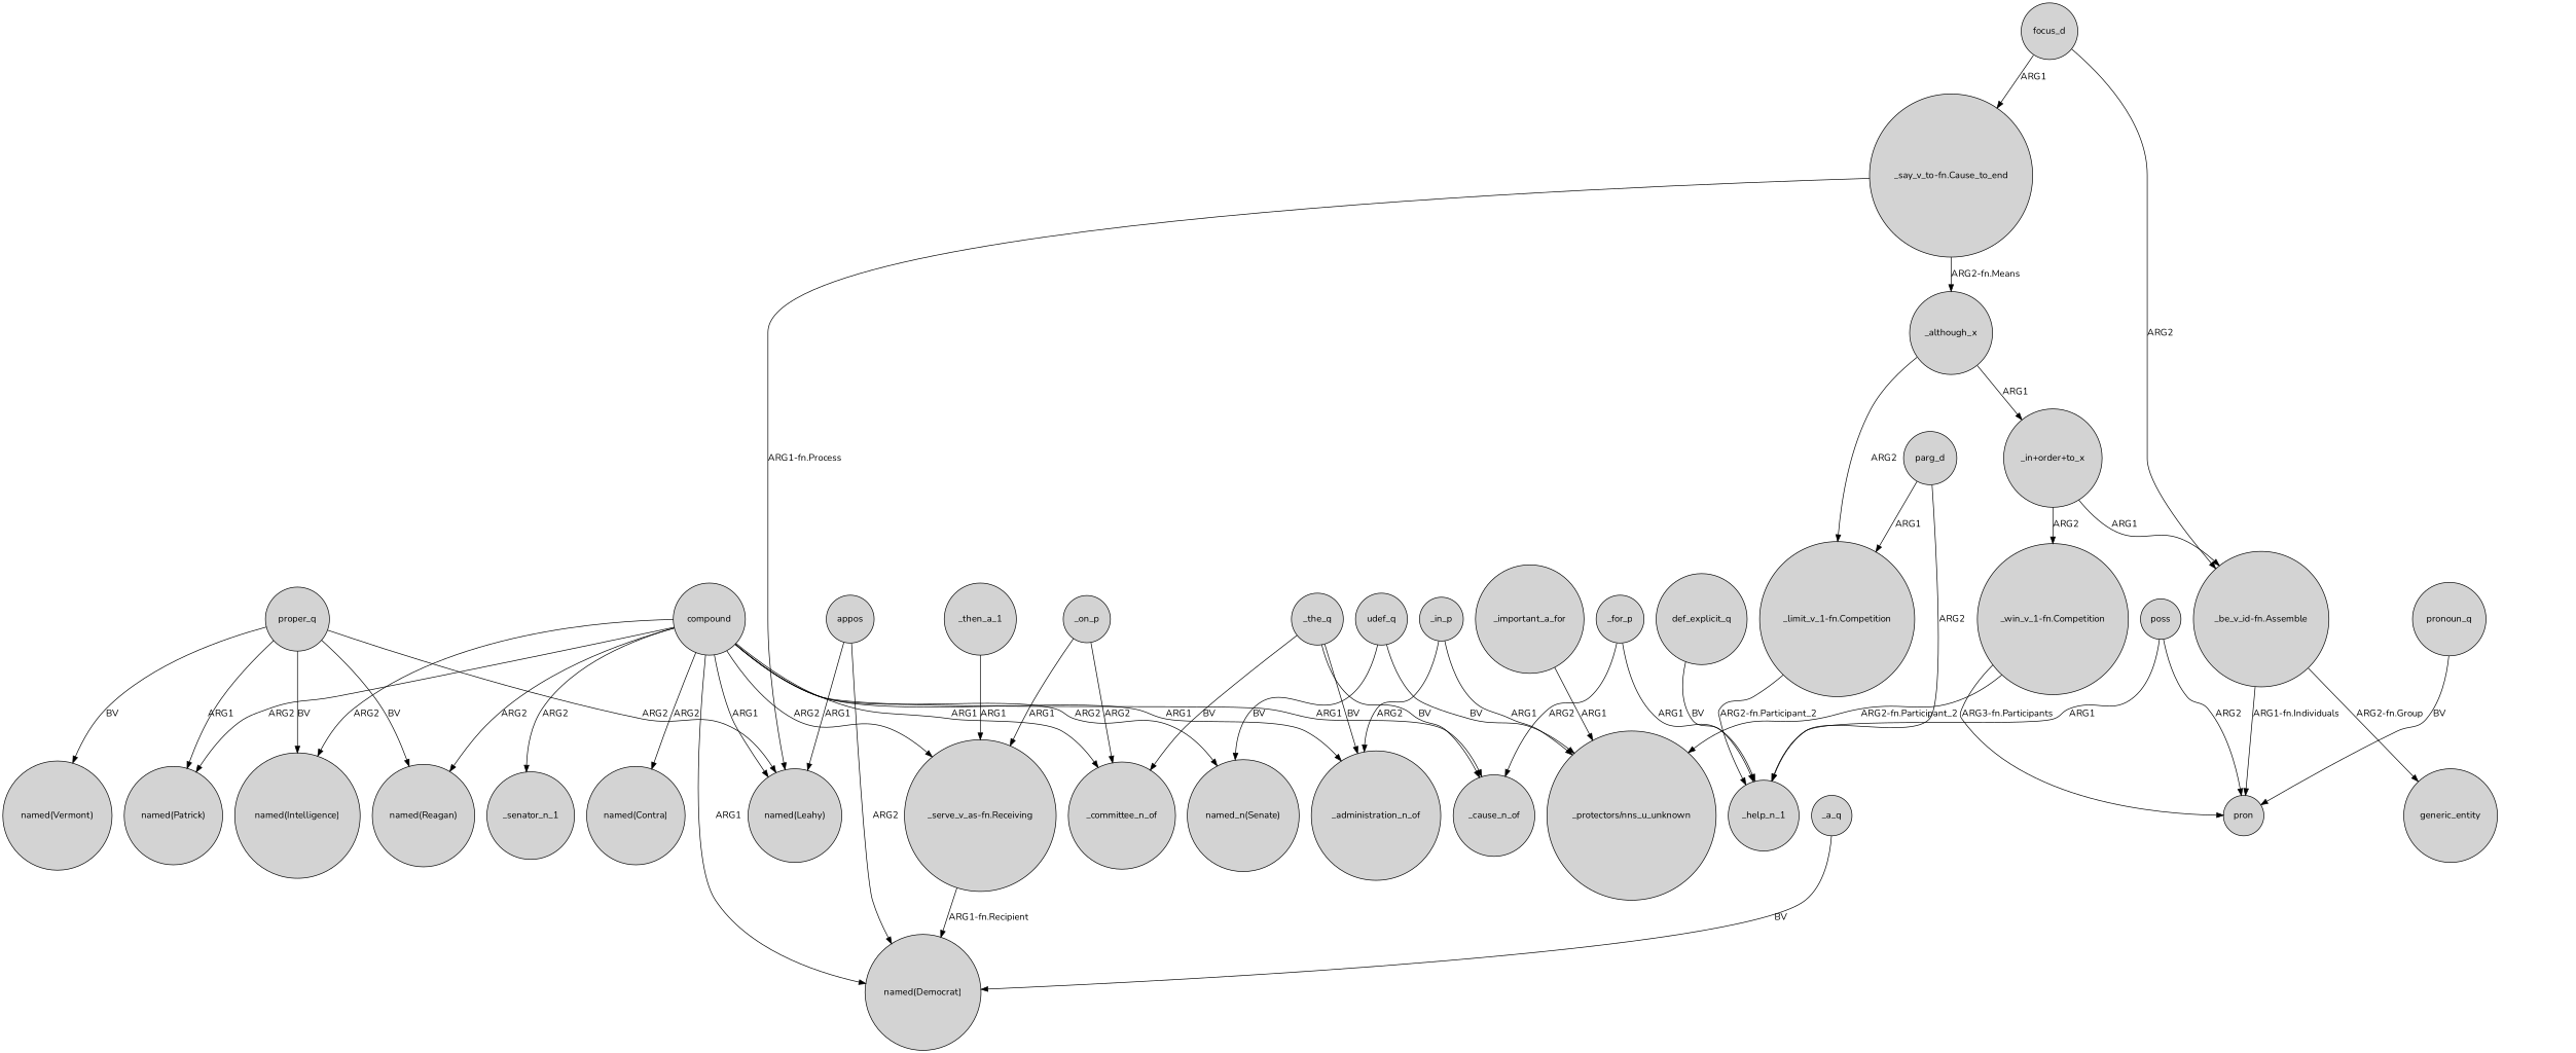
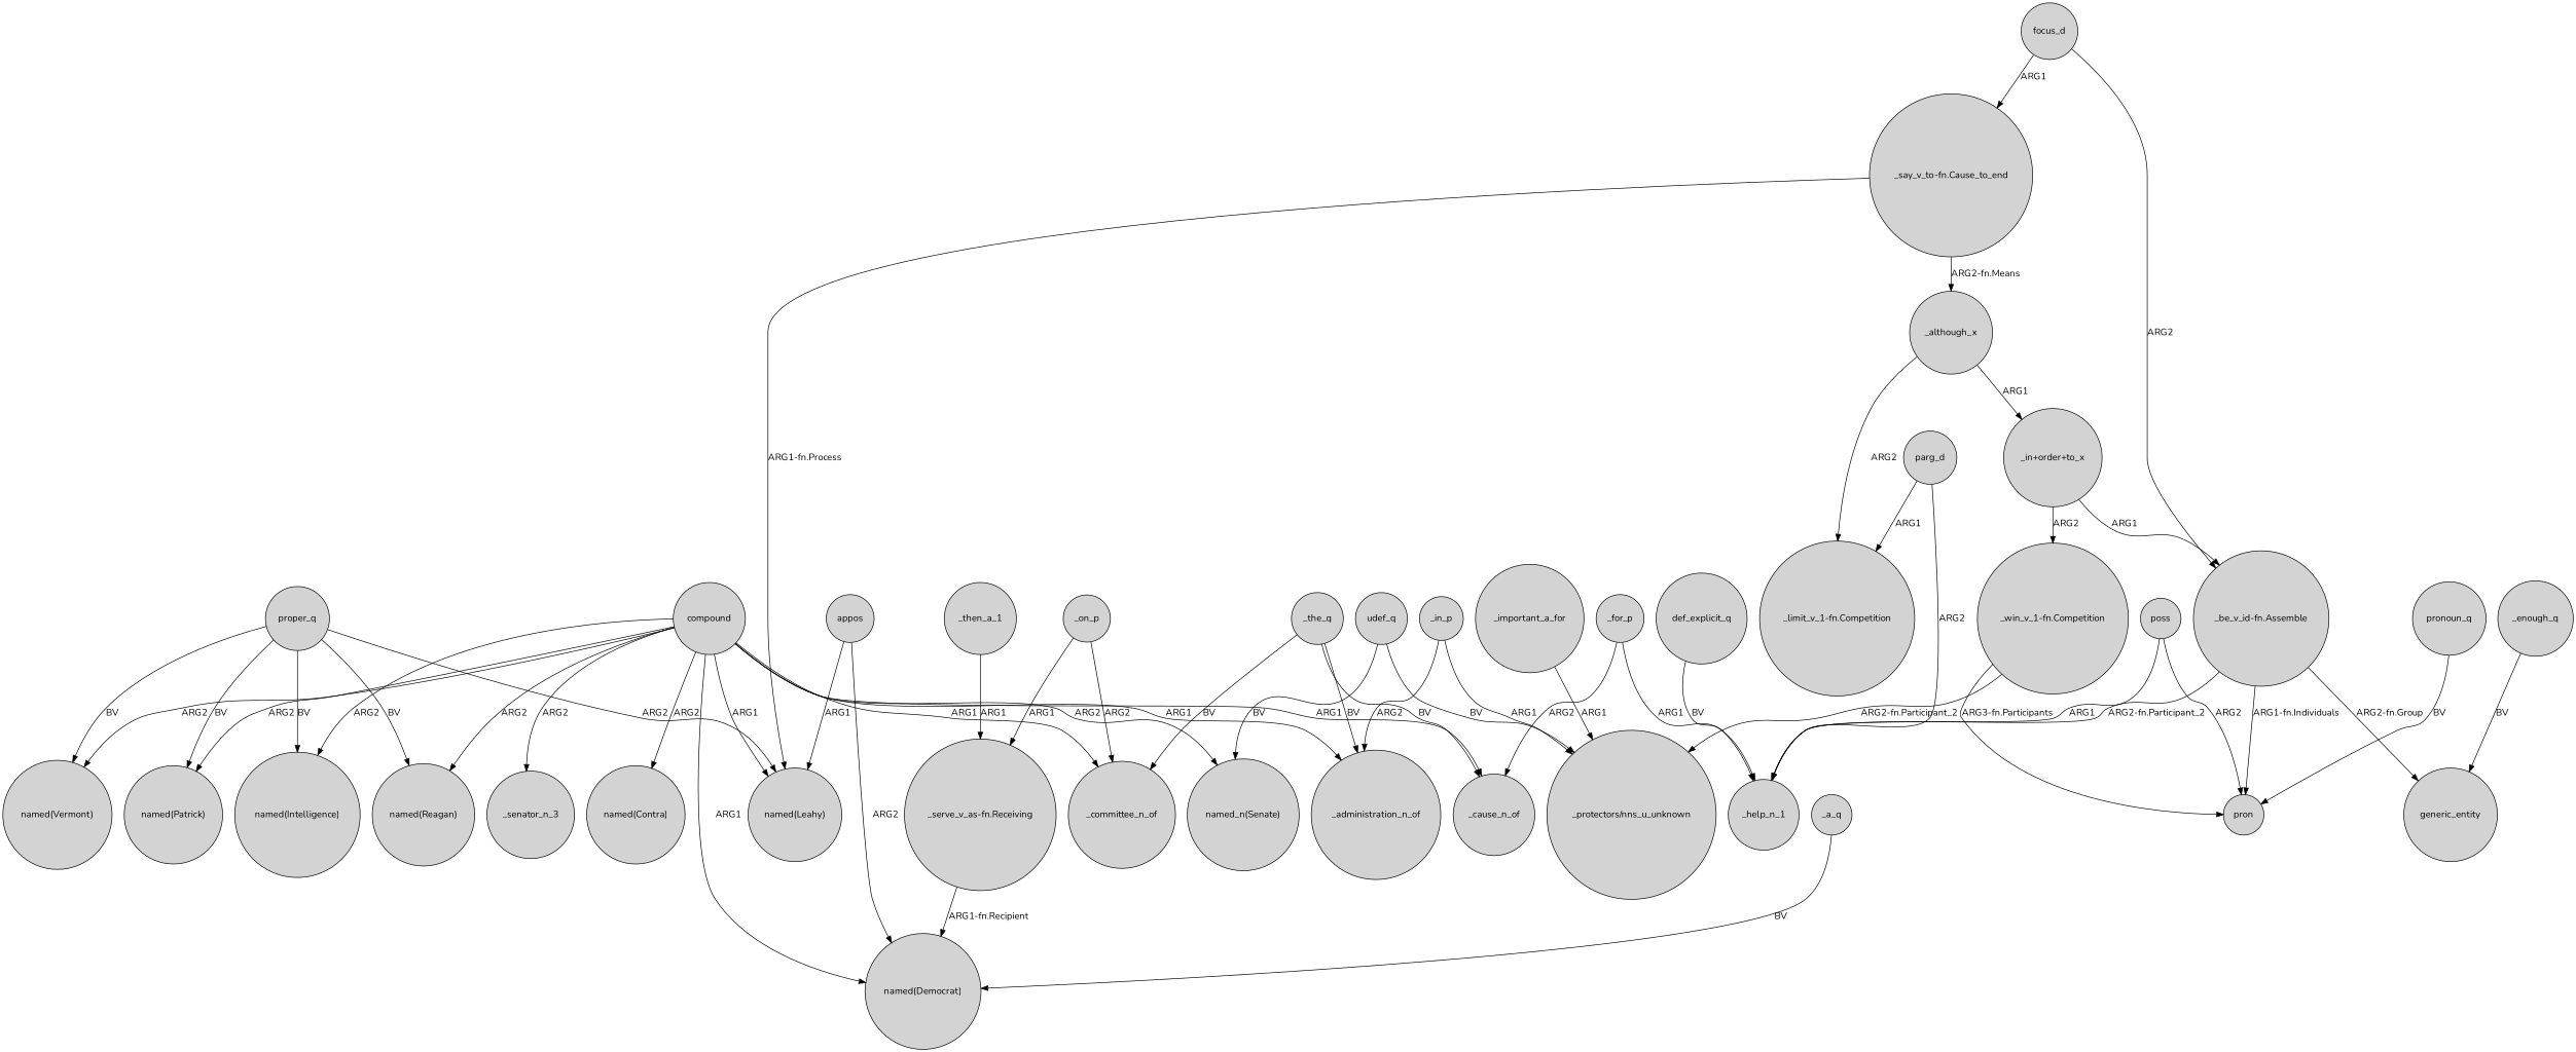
  digraph {
    fontname=Nunito
    node [fontname=Nunito shape=circle style=filled]
    edge [fontname=Nunito]
    "_win_v_1-fn.Competition"
    pron
    "_protectors/nns_u_unknown"
    proper_q
    "named(Patrick)"
    "named(Vermont)"
    "named(Leahy)"
    "named(Reagan)"
    "named(Intelligence)"
    _in_p
    _administration_n_of
    compound
    "named(Contra)"
    "named(Democrat)"
    _cause_n_of
    _committee_n_of
    "named_n(Senate)"
-   _senator_n_1
+   _senator_n_1 [label=_senator_n_3]
    appos
    _for_p
    _help_n_1
    "_be_v_id-fn.Assemble"
    generic_entity
    _then_a_1
    "_serve_v_as-fn.Receiving"
    _although_x
    "_in+order+to_x"
    "_limit_v_1-fn.Competition"
+   _enough_q
    "_say_v_to-fn.Cause_to_end"
    udef_q
    pronoun_q
    poss
    focus_d
    parg_d
    _the_q
    _on_p
    def_explicit_q
    _a_q
    _important_a_for
    "_win_v_1-fn.Competition" -> pron [label="ARG3-fn.Participants"]
    "_win_v_1-fn.Competition" -> "_protectors/nns_u_unknown" [label="ARG2-fn.Participant_2"]
-   proper_q -> "named(Patrick)" [label=ARG1]
+   proper_q -> "named(Patrick)" [label=BV]
    proper_q -> "named(Vermont)" [label=BV]
    proper_q -> "named(Leahy)" [label=ARG2]
    proper_q -> "named(Reagan)" [label=BV]
    proper_q -> "named(Intelligence)" [label=BV]
    _in_p -> "_protectors/nns_u_unknown" [label=ARG1]
    _in_p -> _administration_n_of [label=ARG2]
    compound -> "named(Patrick)" [label=ARG2]
-   compound -> "_serve_v_as-fn.Receiving" [label=ARG2]
+   compound -> "named(Vermont)" [label=ARG2]
    compound -> "named(Leahy)" [label=ARG1]
    compound -> "named(Reagan)" [label=ARG2]
    compound -> "named(Intelligence)" [label=ARG2]
    compound -> _administration_n_of [label=ARG1]
    compound -> "named(Contra)" [label=ARG2]
    compound -> "named(Democrat)" [label=ARG1]
    compound -> _cause_n_of [label=ARG1]
    compound -> _committee_n_of [label=ARG1]
    compound -> "named_n(Senate)" [label=ARG2]
    compound -> _senator_n_1 [label=ARG2]
    appos -> "named(Leahy)" [label=ARG1]
    appos -> "named(Democrat)" [label=ARG2]
    _for_p -> _cause_n_of [label=ARG2]
    _for_p -> _help_n_1 [label=ARG1]
    "_be_v_id-fn.Assemble" -> pron [label="ARG1-fn.Individuals"]
    "_be_v_id-fn.Assemble" -> generic_entity [label="ARG2-fn.Group"]
    _then_a_1 -> "_serve_v_as-fn.Receiving" [label=ARG1]
    "_serve_v_as-fn.Receiving" -> "named(Democrat)" [label="ARG1-fn.Recipient"]
    _although_x -> "_in+order+to_x" [label=ARG1]
    _although_x -> "_limit_v_1-fn.Competition" [label=ARG2]
    "_in+order+to_x" -> "_win_v_1-fn.Competition" [label=ARG2]
    "_in+order+to_x" -> "_be_v_id-fn.Assemble" [label=ARG1]
-   "_limit_v_1-fn.Competition" -> _help_n_1 [label="ARG2-fn.Participant_2"]
+   "_be_v_id-fn.Assemble" -> _help_n_1 [label="ARG2-fn.Participant_2"]
+   _enough_q -> generic_entity [label=BV]
    "_say_v_to-fn.Cause_to_end" -> "named(Leahy)" [label="ARG1-fn.Process"]
    "_say_v_to-fn.Cause_to_end" -> _although_x [label="ARG2-fn.Means"]
    udef_q -> "_protectors/nns_u_unknown" [label=BV]
    udef_q -> "named_n(Senate)" [label=BV]
    pronoun_q -> pron [label=BV]
    poss -> pron [label=ARG2]
    poss -> _help_n_1 [label=ARG1]
    focus_d -> "_be_v_id-fn.Assemble" [label=ARG2]
    focus_d -> "_say_v_to-fn.Cause_to_end" [label=ARG1]
    parg_d -> _help_n_1 [label=ARG2]
    parg_d -> "_limit_v_1-fn.Competition" [label=ARG1]
    _the_q -> _administration_n_of [label=BV]
    _the_q -> _cause_n_of [label=BV]
    _the_q -> _committee_n_of [label=BV]
    _on_p -> _committee_n_of [label=ARG2]
    _on_p -> "_serve_v_as-fn.Receiving" [label=ARG1]
    def_explicit_q -> _help_n_1 [label=BV]
    _a_q -> "named(Democrat)" [label=BV]
    _important_a_for -> "_protectors/nns_u_unknown" [label=ARG1]
  }
